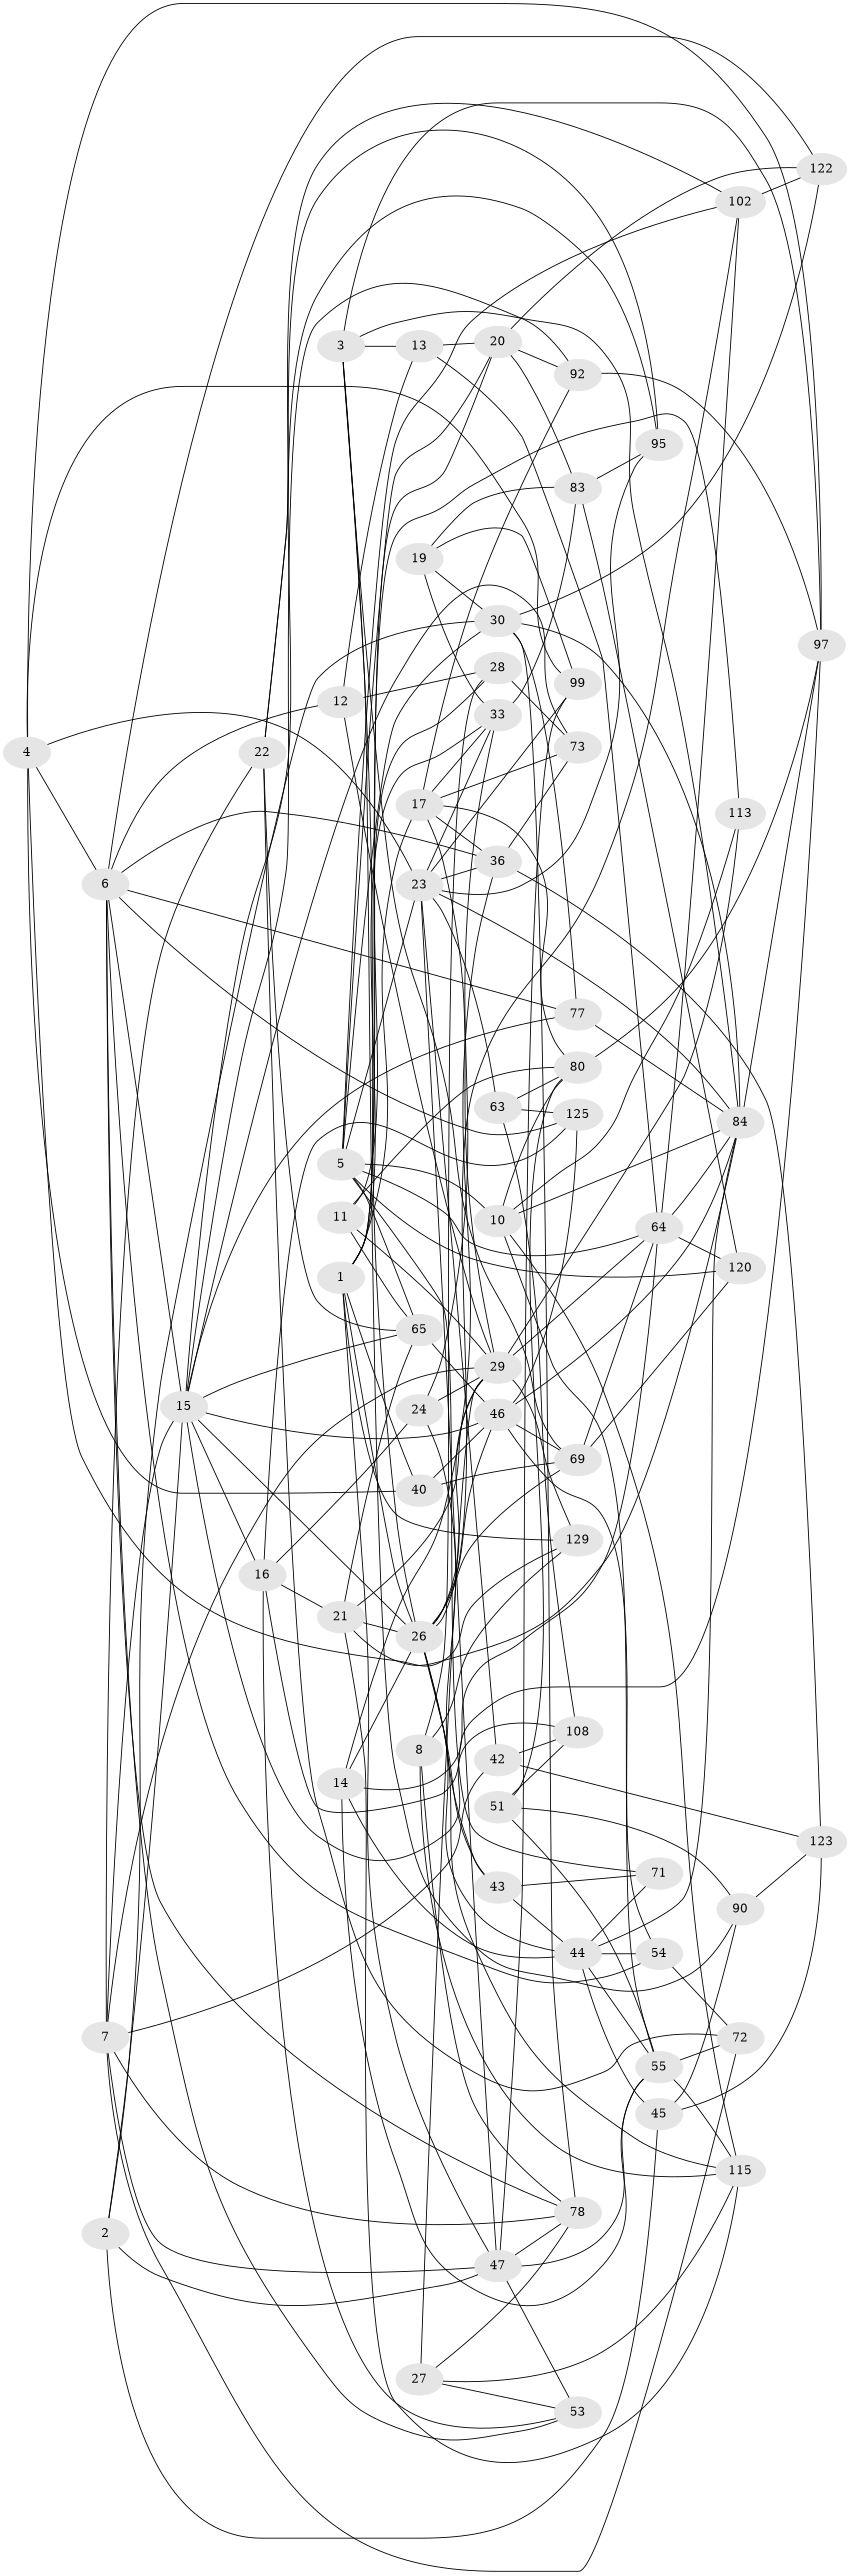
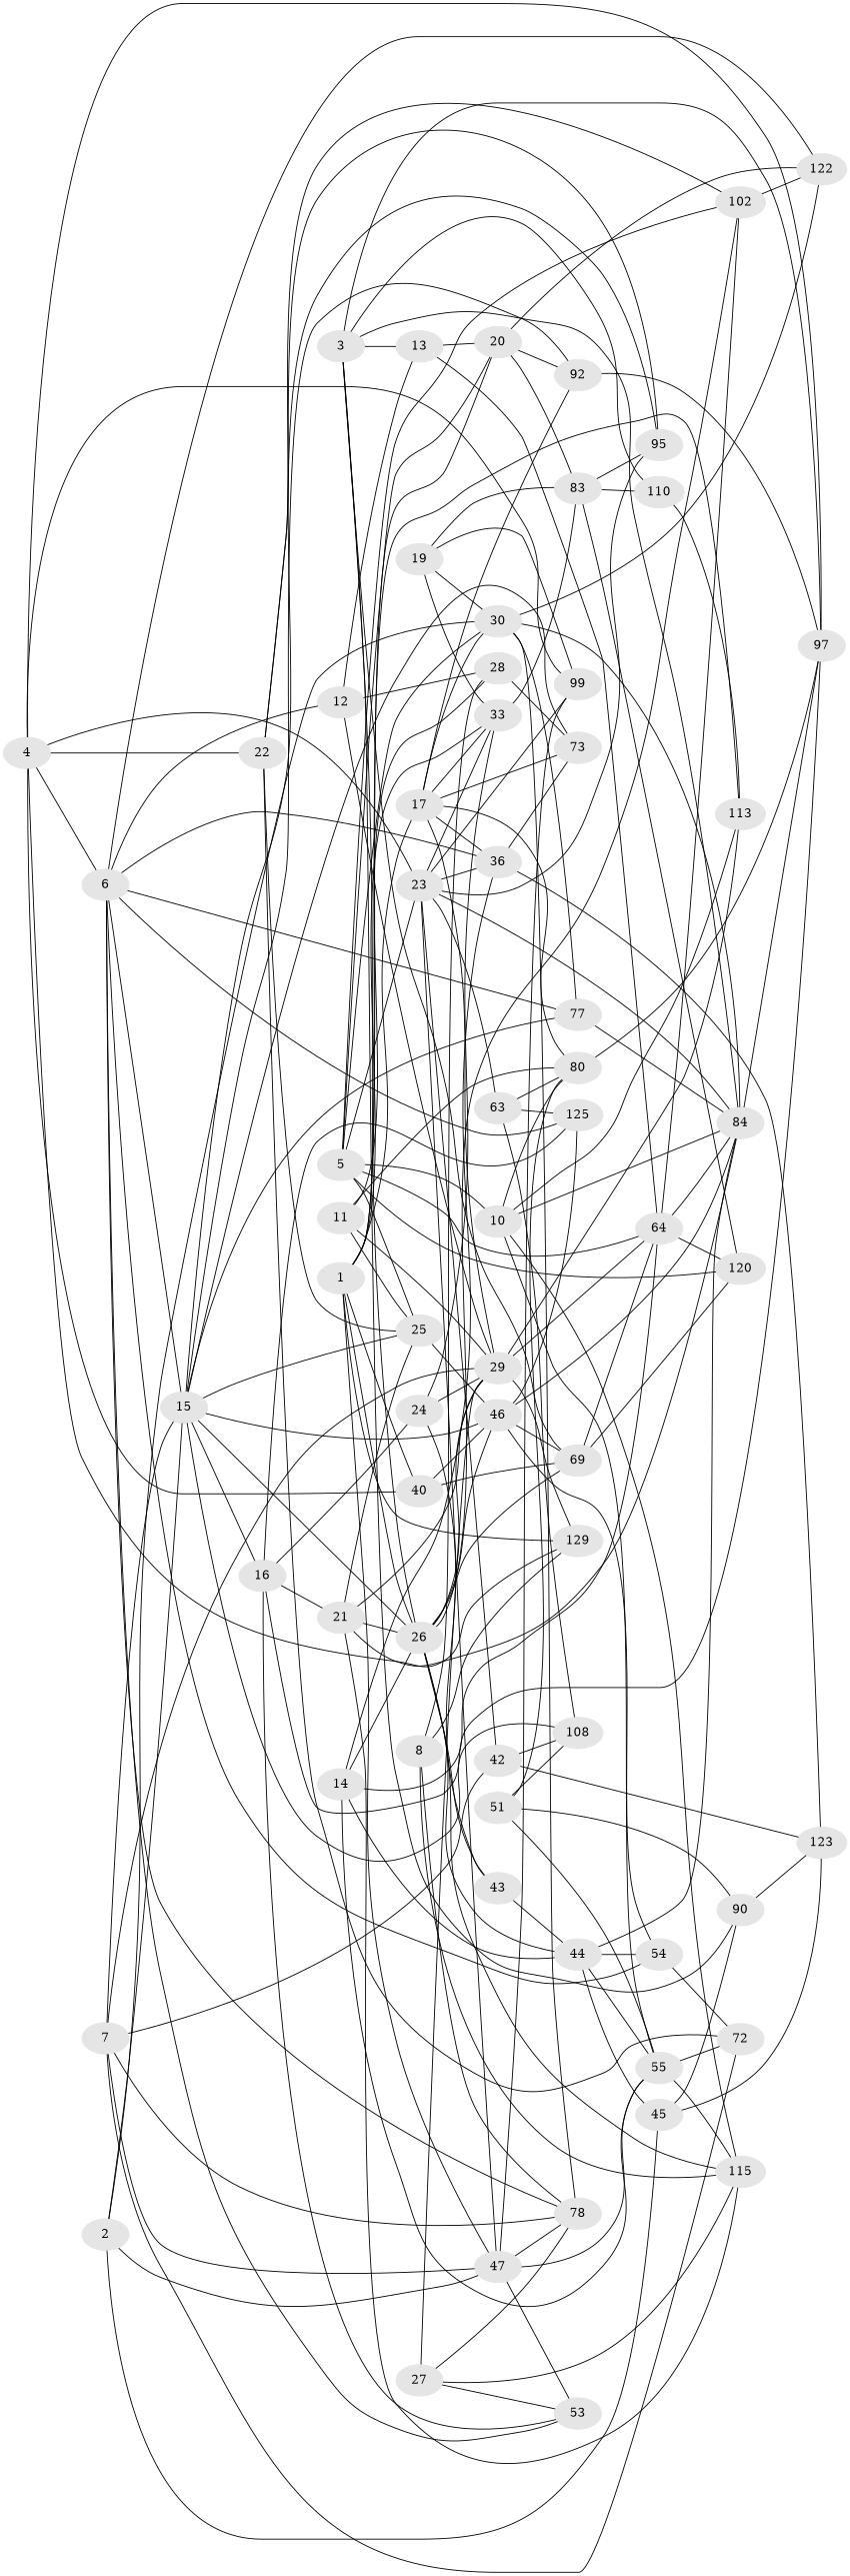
  graph {
    rankdir=LR
    node [color=gray90 style=filled]
    1 [super="+101+119+118"]
    17 [super="+56"]
    20 [super="+100"]
    26 [super="+35+31+39"]
    33 [super="+85"]
    40
    47 [super="+67+103"]
    113
    129
    30 [super="+96+61"]
    36 [super="+50"]
    29 [super="+105+34+86"]
    80 [super="+82"]
    73
    92
    122
    83 [super="+127"]
    n18 [label=69 super="+59"]
    102 [super="+116"]
    115 [super="+131"]
    44 [super="+89+81"]
    46 [super="+68+112"]
    43
    99
    53
    78 [super="+132"]
    55 [super="+69+79"]
    2 [super="+9"]
    15 [super="+91+41+117"]
    45
-   25 [super="+66" label=65]
+   25 [super="+66"]
    77
    16 [super="+48"]
    95
    108
    84 [super="+88+109"]
    90
    123
    3 [super="+75+52"]
    13
    97 [super="+107"]
+   110
    64 [super="+114+133"]
    120
    4 [super="+121"]
    6 [super="+18+106"]
    23 [super="+87+32"]
    12
    54
    125
    42
    63
    5 [super="+38"]
    10 [super="+60"]
-   71
    28
    72
    7 [super="+93"]
    22 [super="+58"]
    8
    11
    14 [super="+62"]
    21 [super="+57"]
    24
    19
    27
    51
    1 -- 17
    1 -- 20
    1 -- 26
    1 -- 33
    1 -- 40
    1 -- 47
    1 -- 113
    1 -- 129
    17 -- 33
+   17 -- 30
    17 -- 36
    17 -- 29
    17 -- 80
    17 -- 73
    17 -- 92
    20 -- 92
    20 -- 122
    20 -- 83
    26 -- 29 [weight=2]
    26 -- n18
    26 -- 102
    26 -- 115
    26 -- 44
    26 -- 46
    26 -- 43
    33 -- 83
    40 -- n18
    40 -- 46
    47 -- 99
    47 -- 53
    47 -- 78
    47 -- 55
    30 -- 122
    30 -- 78
    30 -- 77
    30 -- 84
    36 -- 73
    36 -- 123
    29 -- 113
    29 -- 129
    29 -- 64
    80 -- 97
    92 -- 97
    83 -- 95
+   83 -- 110
    83 -- 120
    n18 -- 64
    n18 -- 120
    102 -- 122
    44 -- 55
    44 -- 45
    44 -- 84
    44 -- 54
-   44 -- 71
    46 -- n18
    46 -- 84
    46 -- 54
    46 -- 125
    43 -- 44
-   43 -- 71
    55 -- 115
    55 -- 72
    2 -- 47 [weight=2]
    2 -- 30
    2 -- 15 [weight=2]
    2 -- 45
    15 -- 26 [weight=2]
    15 -- 73
    15 -- 92
    15 -- 46
    15 -- 25
    15 -- 77
    15 -- 16
    15 -- 95
    15 -- 108
    45 -- 90
    45 -- 123
    25 -- 46
    77 -- 84
    16 -- 53
    16 -- 97
    16 -- 125
    16 -- 21
    16 -- 24
    84 -- 97
    90 -- 123
    3 -- 26 [weight=2]
    3 -- n18
    3 -- 84
    3 -- 90
    3 -- 13
    3 -- 97
+   3 -- 110
    13 -- 20
    13 -- 64
+   110 -- 113
    64 -- 102
    64 -- 84
    64 -- 120
    4 -- 40
    4 -- 129
    4 -- 99
    4 -- 97
    4 -- 6
    4 -- 23
    6 -- 36
    6 -- 122
    6 -- 53
    6 -- 78
    6 -- 15
    6 -- 77
    6 -- 12
    6 -- 54
    6 -- 125
    23 -- 33
    23 -- 47
    23 -- 36
    23 -- 99
    23 -- 95
    23 -- 84
    23 -- 42
    23 -- 63
    12 -- 29
    12 -- 13
    12 -- 28
    54 -- 72
    42 -- 108
    42 -- 123
    63 -- 80
    63 -- 108
    63 -- 125
    5 -- 20
    5 -- 30
    5 -- 102 [weight=2]
    5 -- 25
    5 -- 64
    5 -- 120
    5 -- 23
    5 -- 10
-   5 -- 71
    10 -- 113
    10 -- 80
    10 -- 115
    10 -- 55
    10 -- 84
    28 -- 73
    7 -- 47
    7 -- 29
    7 -- 78
    7 -- 15
    7 -- 42
    7 -- 72
-   7 -- 22 [weight=2]
+   4 -- 22 [weight=2]
    22 -- 102
    22 -- 25
    22 -- 95
    22 -- 72
    8 -- 129
    8 -- 115
    8 -- 78
    8 -- 28
    11 -- 29
    11 -- 80
    11 -- 25
    11 -- 28
    14 -- 26
    14 -- 36
    14 -- 44
    14 -- 55 [weight=2]
    14 -- 64
    21 -- 26
    21 -- 29
    21 -- 115
    21 -- 25
    21 -- 84
    24 -- 33
    24 -- 29
    24 -- 43
    19 -- 33
    19 -- 30
    19 -- 83
    19 -- 99
    27 -- 29
    27 -- 115
    27 -- 53
    27 -- 78
    51 -- 80
    51 -- 55
    51 -- 108
    51 -- 90
  }
